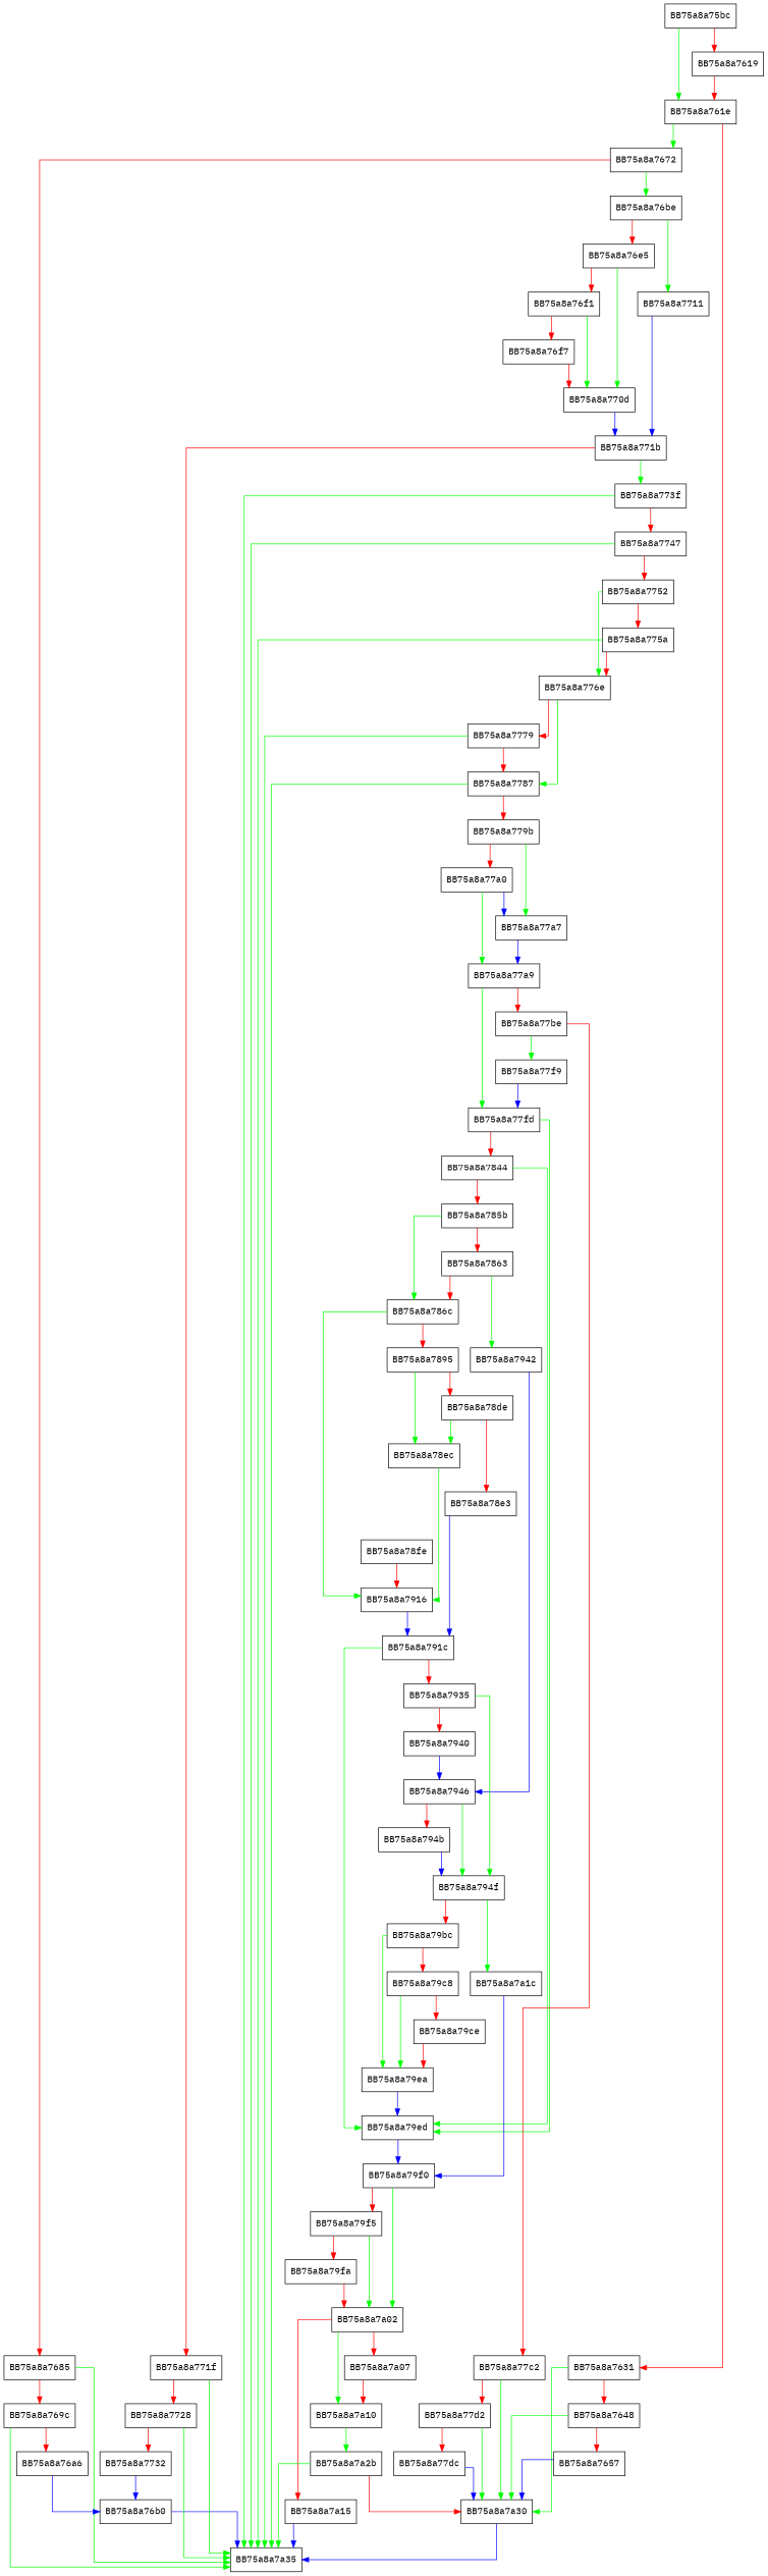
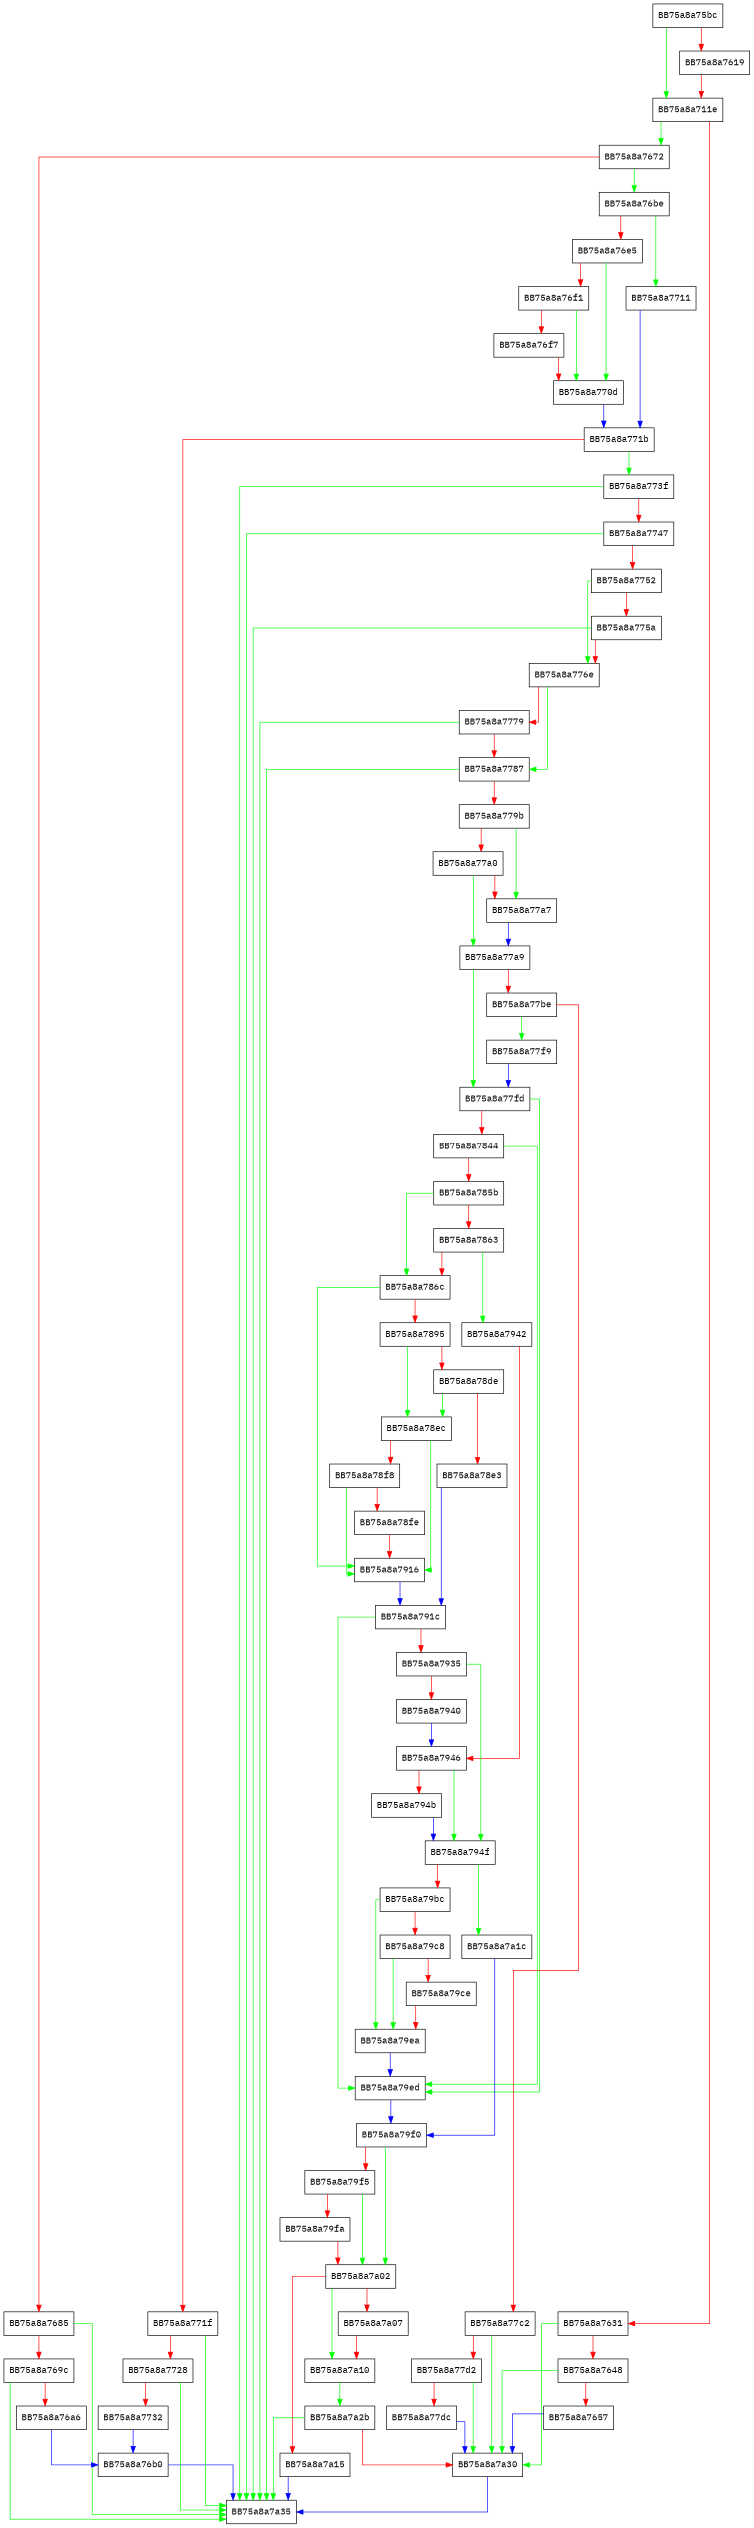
  digraph {
    fontname="IBM Plex Mono"
    splines=ortho
    node [fontname="IBM Plex Mono" shape=box]
    edge [color=red fontname="IBM Plex Mono"]
    BB75a8a75bc
-   BB75a8a761e
+   BB75a8a761e [label=BB75a8a711e]
    BB75a8a7619
    BB75a8a7672
    BB75a8a7631
    BB75a8a76be
    BB75a8a7685
    BB75a8a7a30
    BB75a8a7648
    BB75a8a7711
    BB75a8a76e5
    BB75a8a7a35
    BB75a8a769c
    BB75a8a7657
    BB75a8a771b
    BB75a8a770d
    BB75a8a76f1
    BB75a8a76a6
    BB75a8a76b0
    BB75a8a773f
    BB75a8a771f
    BB75a8a76f7
    BB75a8a7747
    BB75a8a7728
    BB75a8a7752
    BB75a8a7732
    BB75a8a776e
    BB75a8a775a
    BB75a8a7787
    BB75a8a7779
    BB75a8a779b
    BB75a8a77a7
    BB75a8a77a0
    BB75a8a77a9
    BB75a8a77fd
    BB75a8a77be
    BB75a8a79ed
    BB75a8a7844
    BB75a8a77f9
    BB75a8a77c2
    BB75a8a79f0
    BB75a8a785b
    BB75a8a77d2
    BB75a8a77dc
    BB75a8a7a02
    BB75a8a79f5
    BB75a8a786c
    BB75a8a7863
    BB75a8a7916
    BB75a8a7895
    BB75a8a7942
    BB75a8a791c
    BB75a8a78ec
    BB75a8a78de
    BB75a8a7946
    BB75a8a794f
    BB75a8a794b
    BB75a8a7935
+   BB75a8a78f8
    BB75a8a78e3
    BB75a8a78fe
    BB75a8a7940
    BB75a8a7a1c
    BB75a8a79bc
    BB75a8a79ea
    BB75a8a79c8
    BB75a8a79ce
    BB75a8a7a10
    BB75a8a7a07
    BB75a8a7a15
    BB75a8a79fa
    BB75a8a7a2b
    BB75a8a75bc -> BB75a8a761e [color=green]
    BB75a8a75bc -> BB75a8a7619
    BB75a8a761e -> BB75a8a7672 [color=green]
    BB75a8a761e -> BB75a8a7631
    BB75a8a7619 -> BB75a8a761e
    BB75a8a7672 -> BB75a8a76be [color=green]
    BB75a8a7672 -> BB75a8a7685
    BB75a8a7631 -> BB75a8a7a30 [color=green]
    BB75a8a7631 -> BB75a8a7648
    BB75a8a76be -> BB75a8a7711 [color=green]
    BB75a8a76be -> BB75a8a76e5
    BB75a8a7685 -> BB75a8a7a35 [color=green]
    BB75a8a7685 -> BB75a8a769c
    BB75a8a7a30 -> BB75a8a7a35 [color=blue]
    BB75a8a7648 -> BB75a8a7a30 [color=green]
    BB75a8a7648 -> BB75a8a7657
    BB75a8a7711 -> BB75a8a771b [color=blue]
    BB75a8a76e5 -> BB75a8a770d [color=green]
    BB75a8a76e5 -> BB75a8a76f1
    BB75a8a769c -> BB75a8a7a35 [color=green]
    BB75a8a769c -> BB75a8a76a6
    BB75a8a7657 -> BB75a8a7a30 [color=blue]
    BB75a8a771b -> BB75a8a773f [color=green]
    BB75a8a771b -> BB75a8a771f
    BB75a8a770d -> BB75a8a771b [color=blue]
    BB75a8a76f1 -> BB75a8a770d [color=green]
    BB75a8a76f1 -> BB75a8a76f7
    BB75a8a76a6 -> BB75a8a76b0 [color=blue]
    BB75a8a76b0 -> BB75a8a7a35 [color=blue]
    BB75a8a773f -> BB75a8a7a35 [color=green]
    BB75a8a773f -> BB75a8a7747
    BB75a8a771f -> BB75a8a7a35 [color=green]
    BB75a8a771f -> BB75a8a7728
    BB75a8a76f7 -> BB75a8a770d
    BB75a8a7747 -> BB75a8a7a35 [color=green]
    BB75a8a7747 -> BB75a8a7752
    BB75a8a7728 -> BB75a8a7a35 [color=green]
    BB75a8a7728 -> BB75a8a7732
    BB75a8a7752 -> BB75a8a776e [color=green]
    BB75a8a7752 -> BB75a8a775a
    BB75a8a7732 -> BB75a8a76b0 [color=blue]
    BB75a8a776e -> BB75a8a7787 [color=green]
    BB75a8a776e -> BB75a8a7779
    BB75a8a775a -> BB75a8a7a35 [color=green]
    BB75a8a775a -> BB75a8a776e
    BB75a8a7787 -> BB75a8a7a35 [color=green]
    BB75a8a7787 -> BB75a8a779b
    BB75a8a7779 -> BB75a8a7a35 [color=green]
    BB75a8a7779 -> BB75a8a7787
    BB75a8a779b -> BB75a8a77a7 [color=green]
    BB75a8a779b -> BB75a8a77a0
    BB75a8a77a7 -> BB75a8a77a9 [color=blue]
-   BB75a8a77a0 -> BB75a8a77a7 [color=blue]
+   BB75a8a77a0 -> BB75a8a77a7
    BB75a8a77a0 -> BB75a8a77a9 [color=green]
    BB75a8a77a9 -> BB75a8a77fd [color=green]
    BB75a8a77a9 -> BB75a8a77be
    BB75a8a77fd -> BB75a8a79ed [color=green]
    BB75a8a77fd -> BB75a8a7844
    BB75a8a77be -> BB75a8a77f9 [color=green]
    BB75a8a77be -> BB75a8a77c2
    BB75a8a79ed -> BB75a8a79f0 [color=blue]
    BB75a8a7844 -> BB75a8a79ed [color=green]
    BB75a8a7844 -> BB75a8a785b
    BB75a8a77f9 -> BB75a8a77fd [color=blue]
    BB75a8a77c2 -> BB75a8a7a30 [color=green]
    BB75a8a77c2 -> BB75a8a77d2
    BB75a8a79f0 -> BB75a8a7a02 [color=green]
    BB75a8a79f0 -> BB75a8a79f5
    BB75a8a785b -> BB75a8a786c [color=green]
    BB75a8a785b -> BB75a8a7863
    BB75a8a77d2 -> BB75a8a7a30 [color=green]
    BB75a8a77d2 -> BB75a8a77dc
    BB75a8a77dc -> BB75a8a7a30 [color=blue]
    BB75a8a7a02 -> BB75a8a7a10 [color=green]
    BB75a8a7a02 -> BB75a8a7a07
    BB75a8a7a02 -> BB75a8a7a15
    BB75a8a79f5 -> BB75a8a7a02 [color=green]
    BB75a8a79f5 -> BB75a8a79fa
    BB75a8a786c -> BB75a8a7916 [color=green]
    BB75a8a786c -> BB75a8a7895
    BB75a8a7863 -> BB75a8a786c
    BB75a8a7863 -> BB75a8a7942 [color=green]
    BB75a8a7916 -> BB75a8a791c [color=blue]
    BB75a8a7895 -> BB75a8a78ec [color=green]
    BB75a8a7895 -> BB75a8a78de
-   BB75a8a7942 -> BB75a8a7946 [color=blue]
+   BB75a8a7942 -> BB75a8a7946
    BB75a8a791c -> BB75a8a79ed [color=green]
    BB75a8a791c -> BB75a8a7935
    BB75a8a78ec -> BB75a8a7916 [color=green]
+   BB75a8a78ec -> BB75a8a78f8
    BB75a8a78de -> BB75a8a78ec [color=green]
    BB75a8a78de -> BB75a8a78e3
    BB75a8a7946 -> BB75a8a794f [color=green]
    BB75a8a7946 -> BB75a8a794b
    BB75a8a794f -> BB75a8a7a1c [color=green]
    BB75a8a794f -> BB75a8a79bc
    BB75a8a794b -> BB75a8a794f [color=blue]
    BB75a8a7935 -> BB75a8a794f [color=green]
    BB75a8a7935 -> BB75a8a7940
+   BB75a8a78f8 -> BB75a8a7916 [color=green]
+   BB75a8a78f8 -> BB75a8a78fe
    BB75a8a78e3 -> BB75a8a791c [color=blue]
    BB75a8a78fe -> BB75a8a7916
    BB75a8a7940 -> BB75a8a7946 [color=blue]
    BB75a8a7a1c -> BB75a8a79f0 [color=blue]
    BB75a8a79bc -> BB75a8a79ea [color=green]
    BB75a8a79bc -> BB75a8a79c8
    BB75a8a79ea -> BB75a8a79ed [color=blue]
    BB75a8a79c8 -> BB75a8a79ea [color=green]
    BB75a8a79c8 -> BB75a8a79ce
    BB75a8a79ce -> BB75a8a79ea
    BB75a8a7a10 -> BB75a8a7a2b [color=green]
    BB75a8a7a07 -> BB75a8a7a10
    BB75a8a7a15 -> BB75a8a7a35 [color=blue]
    BB75a8a79fa -> BB75a8a7a02
    BB75a8a7a2b -> BB75a8a7a30
    BB75a8a7a2b -> BB75a8a7a35 [color=green]
  }
